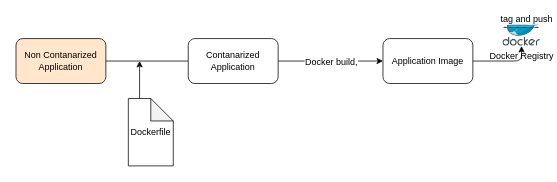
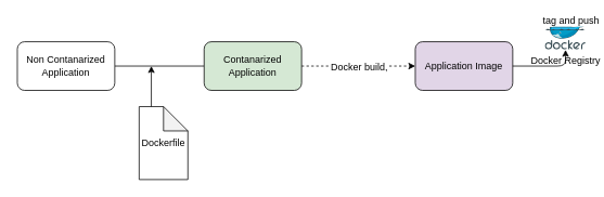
  <mxCell id="0" />
  <mxCell id="1" parent="0" />
  <mxCell id="2" value="" style="edgeStyle=orthogonalEdgeStyle;rounded=0;orthogonalLoop=1;jettySize=auto;html=1;endArrow=none;" parent="1" source="3" target="6" edge="1"><mxGeometry relative="1" as="geometry" /></mxCell>
- <mxCell id="3" value="Non Contanarized Application" style="rounded=1;whiteSpace=wrap;html=1;fillColor=#ffe6cc;" parent="1" vertex="1"><mxGeometry x="20" y="51" width="120" height="60" as="geometry" /></mxCell>
- <mxCell id="4" value="" style="edgeStyle=orthogonalEdgeStyle;rounded=0;orthogonalLoop=1;jettySize=auto;html=1;" parent="1" source="6" target="7" edge="1"><mxGeometry relative="1" as="geometry" /></mxCell>
+ <mxCell id="3" value="Non Contanarized Application" style="rounded=1;whiteSpace=wrap;html=1;" parent="1" vertex="1"><mxGeometry x="20" y="51" width="120" height="60" as="geometry" /></mxCell>
+ <mxCell id="4" value="" style="edgeStyle=orthogonalEdgeStyle;rounded=0;orthogonalLoop=1;jettySize=auto;html=1;dashed=1;" parent="1" source="6" target="7" edge="1"><mxGeometry relative="1" as="geometry" /></mxCell>
  <mxCell id="5" value="Docker build," style="text;html=1;resizable=0;points=[];align=center;verticalAlign=middle;labelBackgroundColor=#ffffff;" vertex="1" connectable="0" parent="4"><mxGeometry y="-1" relative="1" as="geometry"><mxPoint as="offset" /></mxGeometry></mxCell>
- <mxCell id="6" value="Contanarized Application" style="rounded=1;whiteSpace=wrap;html=1;" parent="1" vertex="1"><mxGeometry x="250" y="51" width="120" height="60" as="geometry" /></mxCell>
- <mxCell id="7" value="Application Image" style="rounded=1;whiteSpace=wrap;html=1;" parent="1" vertex="1"><mxGeometry x="510" y="51" width="120" height="60" as="geometry" /></mxCell>
+ <mxCell id="6" value="Contanarized Application" style="rounded=1;whiteSpace=wrap;html=1;fillColor=#d5e8d4;" parent="1" vertex="1"><mxGeometry x="250" y="51" width="120" height="60" as="geometry" /></mxCell>
+ <mxCell id="7" value="Application Image" style="rounded=1;whiteSpace=wrap;html=1;fillColor=#e1d5e7;" parent="1" vertex="1"><mxGeometry x="510" y="51" width="120" height="60" as="geometry" /></mxCell>
  <mxCell id="8" value="Dockerfile" style="shape=note;whiteSpace=wrap;html=1;backgroundOutline=1;darkOpacity=0.05;" parent="1" vertex="1"><mxGeometry x="170" y="131" width="60" height="90" as="geometry" /></mxCell>
  <mxCell id="9" value="" style="endArrow=classic;html=1;exitX=0;exitY=0;exitDx=15;exitDy=0;exitPerimeter=0;" parent="1" source="8" edge="1"><mxGeometry width="50" height="50" relative="1" as="geometry"><mxPoint x="250" y="171" as="sourcePoint" /><mxPoint x="185" y="81" as="targetPoint" /></mxGeometry></mxCell>
  <mxCell id="10" value="Docker Registry&lt;br&gt;" style="aspect=fixed;html=1;points=[];align=center;image;fontSize=12;image=img/lib/mscae/Docker.svg;" parent="1" vertex="1"><mxGeometry x="670" y="20" width="50" height="41" as="geometry" /></mxCell>
  <mxCell id="11" value="" style="edgeStyle=elbowEdgeStyle;elbow=vertical;endArrow=classic;html=1;exitX=1;exitY=0.5;exitDx=0;exitDy=0;" parent="1" source="7" target="10" edge="1"><mxGeometry width="50" height="50" relative="1" as="geometry"><mxPoint x="690" y="91" as="sourcePoint" /><mxPoint x="740" y="41" as="targetPoint" /><Array as="points"><mxPoint x="640" y="81" /></Array></mxGeometry></mxCell>
  <mxCell id="12" value="&amp;nbsp;tag and push" style="text;html=1;resizable=0;points=[];align=center;verticalAlign=middle;labelBackgroundColor=#ffffff;" parent="11" vertex="1" connectable="0"><mxGeometry x="0.012" y="26" relative="1" as="geometry"><mxPoint x="26" y="-31" as="offset" /></mxGeometry></mxCell>
